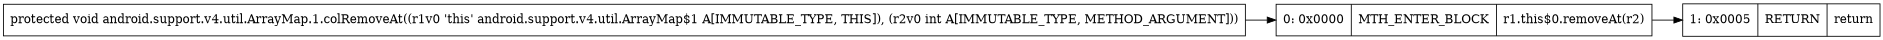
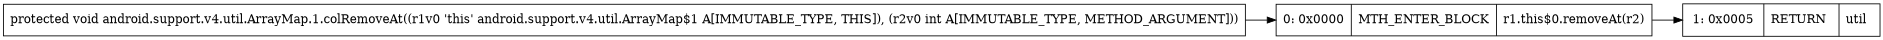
  digraph {
    rankdir=LR
    node [shape=record]
    n1 [label="{0\:\ 0x0000|MTH_ENTER_BLOCK\l|r1.this$0.removeAt(r2)\l}"]
-   n2 [label="{1\:\ 0x0005|RETURN\l|return\l}"]
+   n2 [label="{1\:\ 0x0005|RETURN\l|util\l}"]
    n3 [label="{protected void android.support.v4.util.ArrayMap.1.colRemoveAt((r1v0 'this' android.support.v4.util.ArrayMap$1 A[IMMUTABLE_TYPE, THIS]), (r2v0 int A[IMMUTABLE_TYPE, METHOD_ARGUMENT])) }"]
    n1 -> n2
    n3 -> n1
  }
